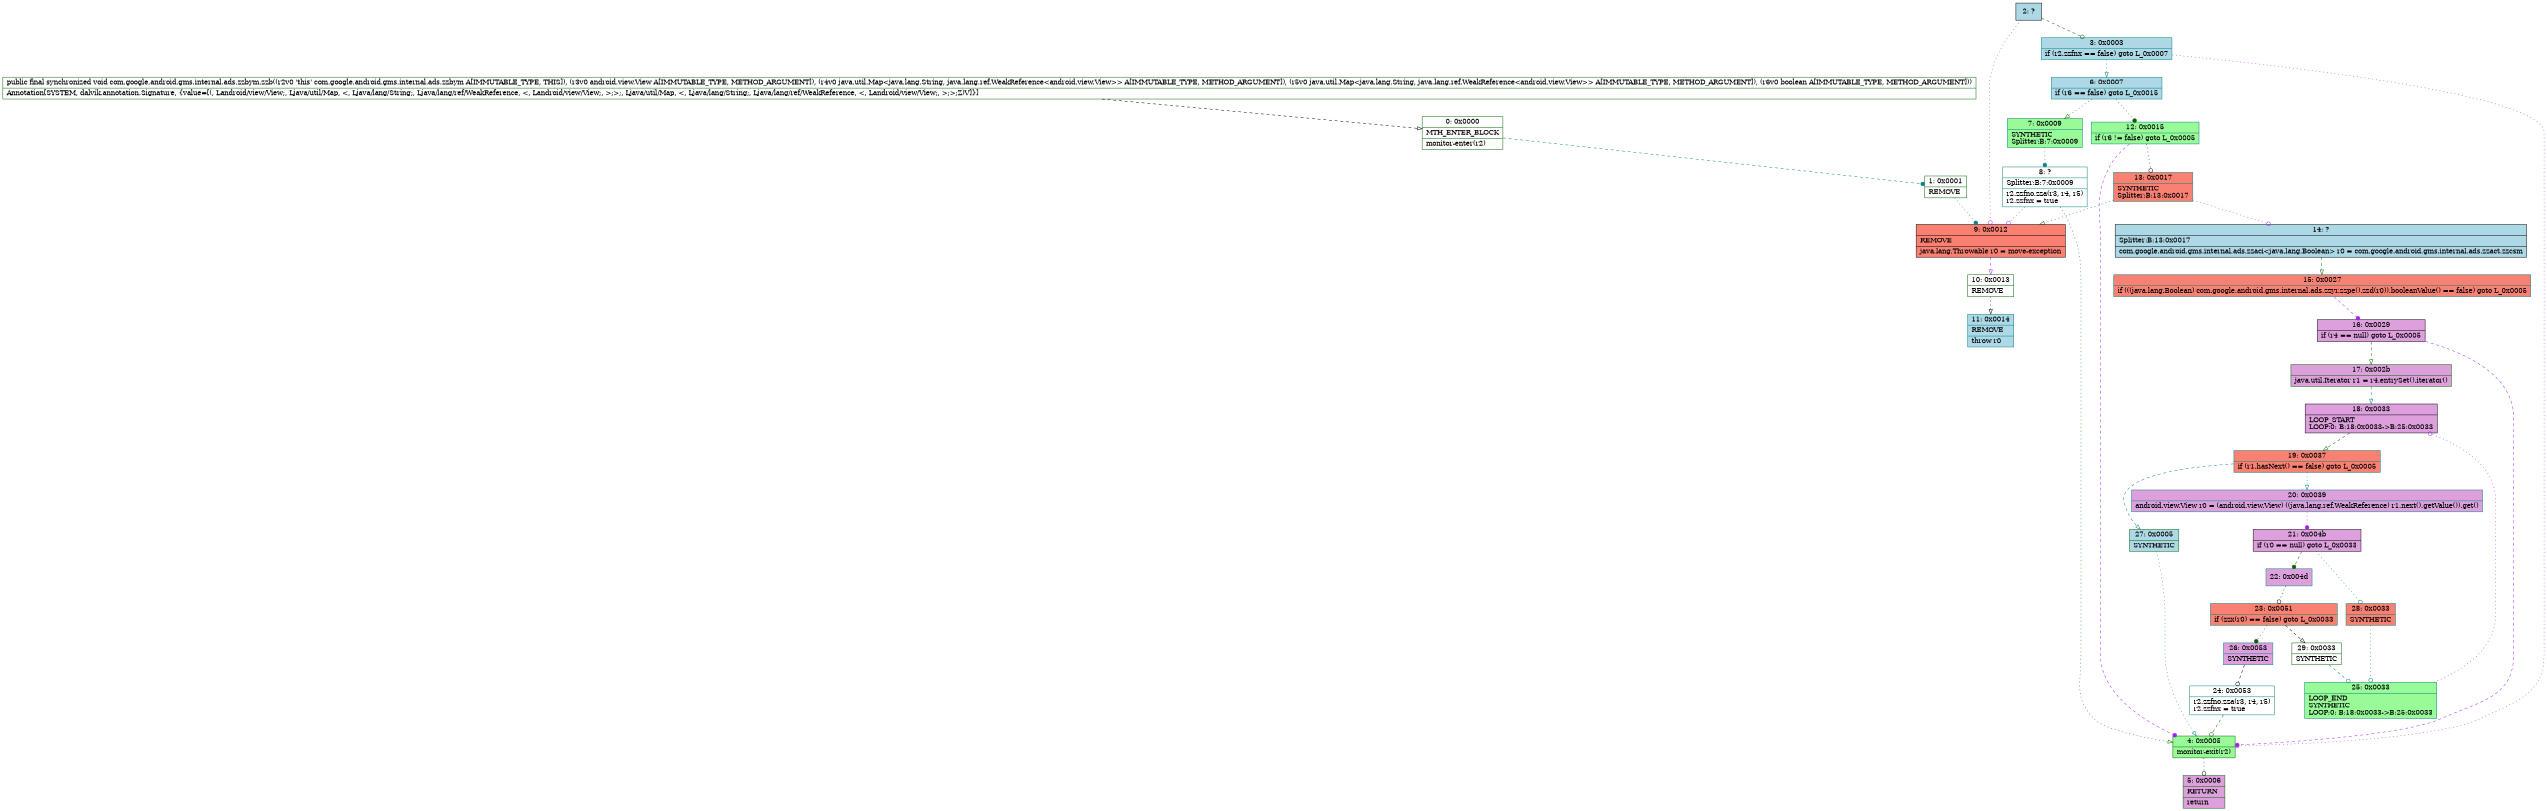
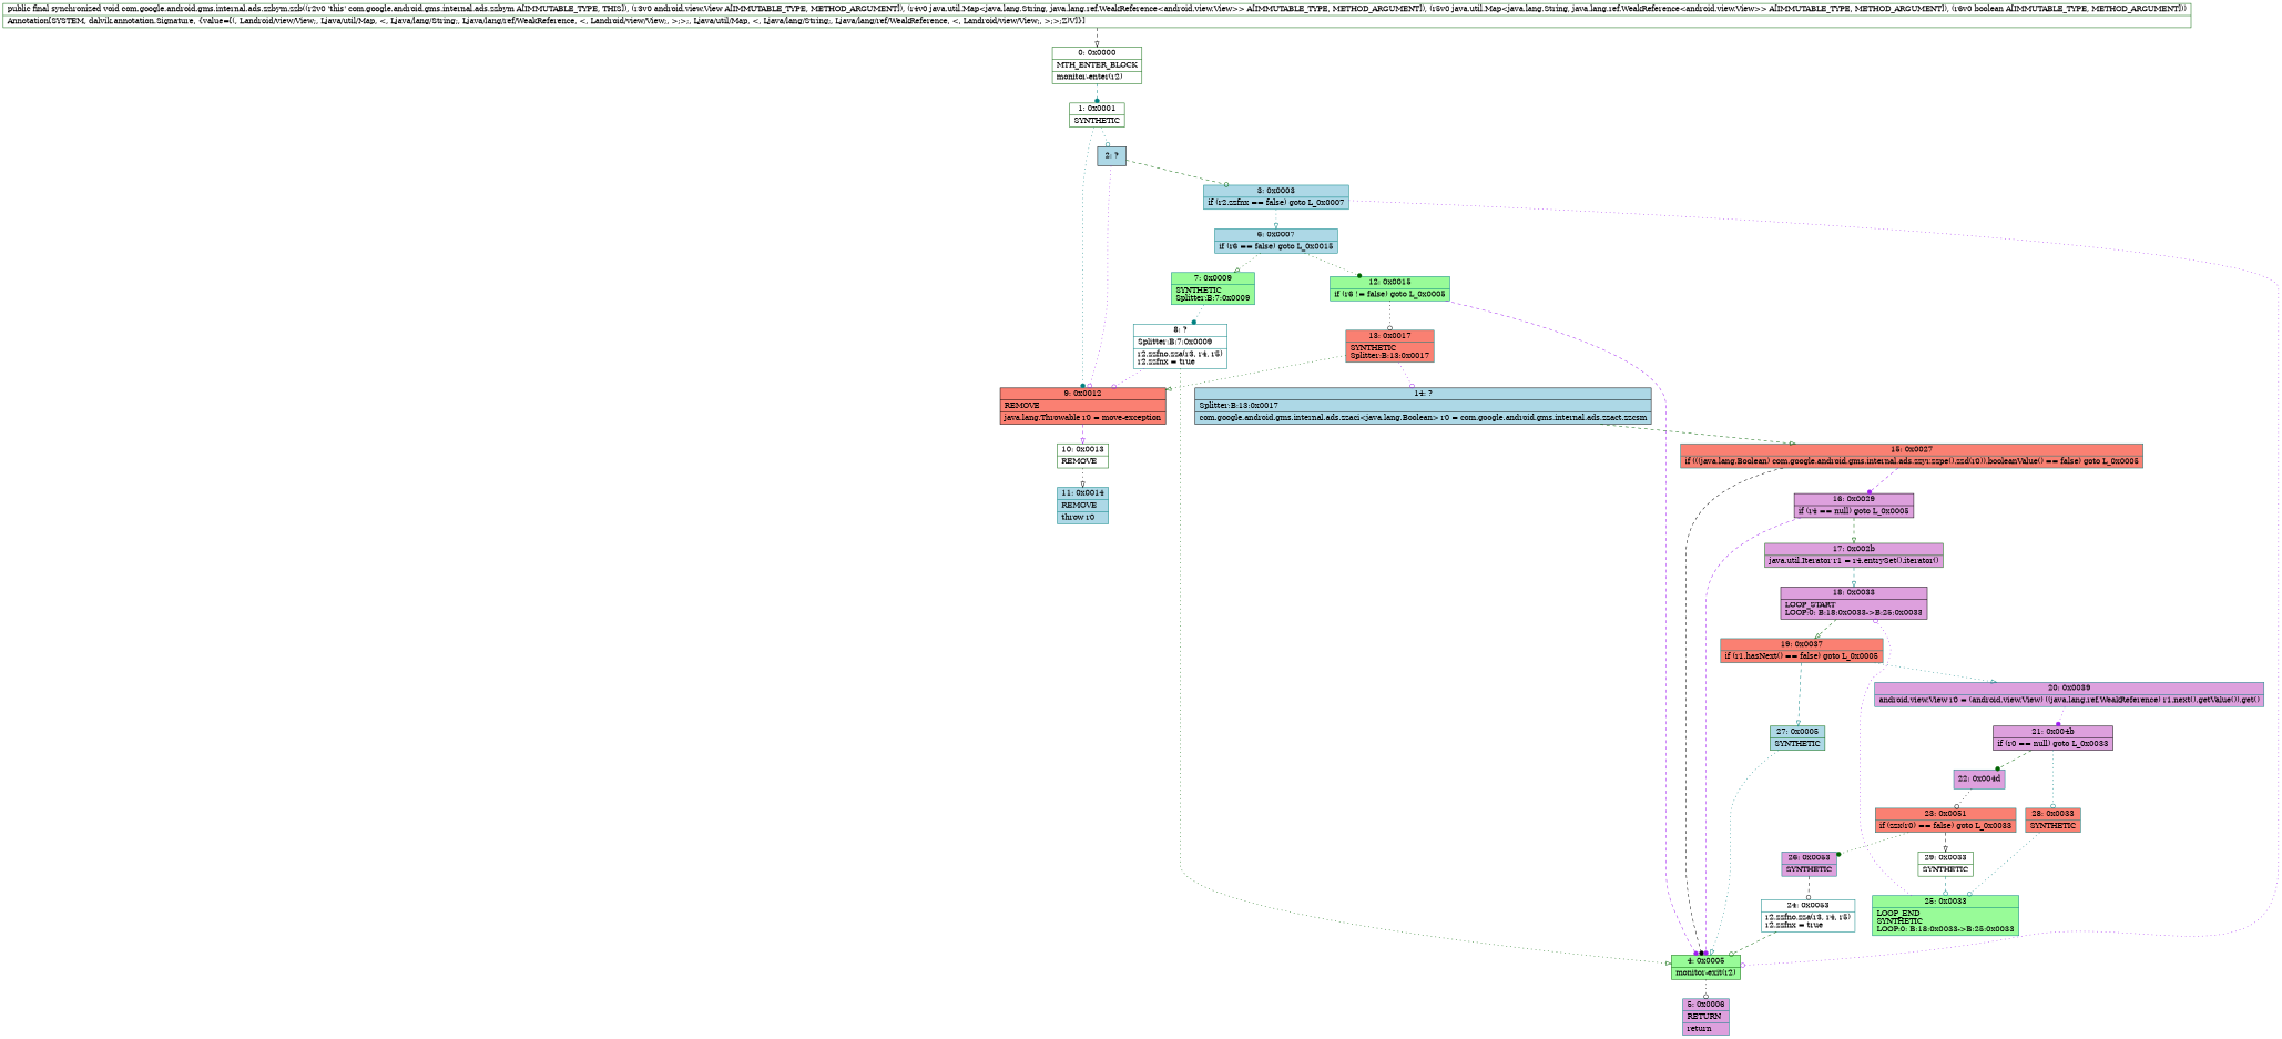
  digraph {
    node [color=teal fillcolor=plum shape=record style=filled]
    edge [arrowhead=odot color=teal style=dotted]
    n1 [color=darkgreen fillcolor=white label="{0\:\ 0x0000|MTH_ENTER_BLOCK\l|monitor\-enter(r2)\l}"]
-   n2 [color=darkgreen fillcolor=white label="{1\:\ 0x0001|REMOVE\l}"]
+   n2 [color=darkgreen fillcolor=white label="{1\:\ 0x0001|SYNTHETIC\l}"]
    n3 [color=black fillcolor=lightblue label="{2\:\ ?}"]
    n4 [color=black fillcolor=salmon label="{9\:\ 0x0012|REMOVE\l|java.lang.Throwable r0 = move\-exception\l}"]
    n5 [fillcolor=lightblue label="{3\:\ 0x0003|if (r2.zzfnx == false) goto L_0x0007\l}"]
    n6 [color=darkgreen fillcolor=white label="{10\:\ 0x0013|REMOVE\l}"]
    n7 [color=darkgreen fillcolor=palegreen label="{4\:\ 0x0005|monitor\-exit(r2)\l}"]
    n8 [fillcolor=lightblue label="{6\:\ 0x0007|if (r6 == false) goto L_0x0015\l}"]
-   n9 [color=darkgreen label="{5\:\ 0x0006|RETURN\l|return\l}"]
+   n9 [label="{5\:\ 0x0006|RETURN\l|return\l}"]
    n10 [fillcolor=palegreen label="{7\:\ 0x0009|SYNTHETIC\lSplitter:B:7:0x0009\l}"]
    n11 [fillcolor=palegreen label="{12\:\ 0x0015|if (r6 != false) goto L_0x0005\l}"]
    n12 [fillcolor=white label="{8\:\ ?|Splitter:B:7:0x0009\l|r2.zzfno.zza(r3, r4, r5)\lr2.zzfnx = true\l}"]
    n13 [fillcolor=salmon label="{13\:\ 0x0017|SYNTHETIC\lSplitter:B:13:0x0017\l}"]
    n14 [fillcolor=lightblue label="{11\:\ 0x0014|REMOVE\l|throw r0\l}"]
    n15 [color=black fillcolor=lightblue label="{14\:\ ?|Splitter:B:13:0x0017\l|com.google.android.gms.internal.ads.zzaci\<java.lang.Boolean\> r0 = com.google.android.gms.internal.ads.zzact.zzcsm\l}"]
    n16 [fillcolor=salmon label="{15\:\ 0x0027|if (((java.lang.Boolean) com.google.android.gms.internal.ads.zzyr.zzpe().zzd(r0)).booleanValue() == false) goto L_0x0005\l}"]
    n17 [color=black label="{16\:\ 0x0029|if (r4 == null) goto L_0x0005\l}"]
    n18 [color=darkgreen label="{17\:\ 0x002b|java.util.Iterator r1 = r4.entrySet().iterator()\l}"]
    n19 [color=black label="{18\:\ 0x0033|LOOP_START\lLOOP:0: B:18:0x0033\-\>B:25:0x0033\l}"]
    n20 [fillcolor=salmon label="{19\:\ 0x0037|if (r1.hasNext() == false) goto L_0x0005\l}"]
    n21 [label="{20\:\ 0x0039|android.view.View r0 = (android.view.View) ((java.lang.ref.WeakReference) r1.next().getValue()).get()\l}"]
    n22 [color=darkgreen fillcolor=lightblue label="{27\:\ 0x0005|SYNTHETIC\l}"]
    n23 [color=black label="{21\:\ 0x004b|if (r0 == null) goto L_0x0033\l}"]
    n24 [label="{22\:\ 0x004d}"]
    n25 [fillcolor=salmon label="{28\:\ 0x0033|SYNTHETIC\l}"]
    n26 [fillcolor=salmon label="{23\:\ 0x0051|if (zzx(r0) == false) goto L_0x0033\l}"]
    n27 [fillcolor=palegreen label="{25\:\ 0x0033|LOOP_END\lSYNTHETIC\lLOOP:0: B:18:0x0033\-\>B:25:0x0033\l}"]
    n28 [label="{26\:\ 0x0053|SYNTHETIC\l}"]
    n29 [color=darkgreen fillcolor=white label="{29\:\ 0x0033|SYNTHETIC\l}"]
    n30 [fillcolor=white label="{24\:\ 0x0053|r2.zzfno.zza(r3, r4, r5)\lr2.zzfnx = true\l}"]
    n31 [color=darkgreen fillcolor=white label="{public final synchronized void com.google.android.gms.internal.ads.zzbym.zzb((r2v0 'this' com.google.android.gms.internal.ads.zzbym A[IMMUTABLE_TYPE, THIS]), (r3v0 android.view.View A[IMMUTABLE_TYPE, METHOD_ARGUMENT]), (r4v0 java.util.Map\<java.lang.String, java.lang.ref.WeakReference\<android.view.View\>\> A[IMMUTABLE_TYPE, METHOD_ARGUMENT]), (r5v0 java.util.Map\<java.lang.String, java.lang.ref.WeakReference\<android.view.View\>\> A[IMMUTABLE_TYPE, METHOD_ARGUMENT]), (r6v0 boolean A[IMMUTABLE_TYPE, METHOD_ARGUMENT]))  | Annotation[SYSTEM, dalvik.annotation.Signature, \{value=[(, Landroid\/view\/View;, Ljava\/util\/Map, \<, Ljava\/lang\/String;, Ljava\/lang\/ref\/WeakReference, \<, Landroid\/view\/View;, \>;\>;, Ljava\/util\/Map, \<, Ljava\/lang\/String;, Ljava\/lang\/ref\/WeakReference, \<, Landroid\/view\/View;, \>;\>;Z)V]\}]\l}"]
    n1 -> n2 [arrowhead=dot style=dashed]
+   n2 -> n3
    n2 -> n4 [arrowhead=dot]
    n3 -> n4 [color=purple]
    n3 -> n5 [color=darkgreen style=dashed]
    n4 -> n6 [arrowhead=onormal color=purple style=dashed]
    n5 -> n7 [color=purple]
    n5 -> n8 [arrowhead=onormal]
    n6 -> n14 [arrowhead=onormal color=black]
    n7 -> n9 [color=black]
    n8 -> n10 [arrowhead=onormal color=darkgreen]
    n8 -> n11 [arrowhead=dot color=darkgreen]
    n10 -> n12 [arrowhead=dot]
    n11 -> n7 [arrowhead=dot color=purple style=dashed]
    n11 -> n13 [color=black]
    n12 -> n4 [color=purple]
    n12 -> n7 [arrowhead=onormal color=darkgreen]
    n13 -> n4 [arrowhead=onormal color=darkgreen]
    n13 -> n15 [color=purple]
    n15 -> n16 [arrowhead=onormal color=darkgreen style=dashed]
+   n16 -> n7 [arrowhead=dot color=black style=dashed]
    n16 -> n17 [arrowhead=dot color=purple style=dashed]
    n17 -> n7 [arrowhead=dot color=purple style=dashed]
    n17 -> n18 [arrowhead=onormal color=darkgreen style=dashed]
    n18 -> n19 [arrowhead=onormal style=dashed]
    n19 -> n20 [arrowhead=onormal color=darkgreen style=dashed]
    n20 -> n21 [arrowhead=onormal]
    n20 -> n22 [arrowhead=onormal style=dashed]
    n21 -> n23 [arrowhead=dot color=purple]
    n22 -> n7 [arrowhead=onormal]
    n23 -> n24 [arrowhead=dot color=darkgreen style=dashed]
    n23 -> n25
    n24 -> n26 [color=black]
    n25 -> n27
    n26 -> n28 [arrowhead=dot color=darkgreen]
    n26 -> n29 [arrowhead=onormal color=black style=dashed]
    n27 -> n19 [color=purple]
    n28 -> n30 [color=black style=dashed]
    n29 -> n27 [style=dashed]
    n30 -> n7 [color=darkgreen style=dashed]
    n31 -> n1 [arrowhead=onormal color=black style=dashed]
  }
